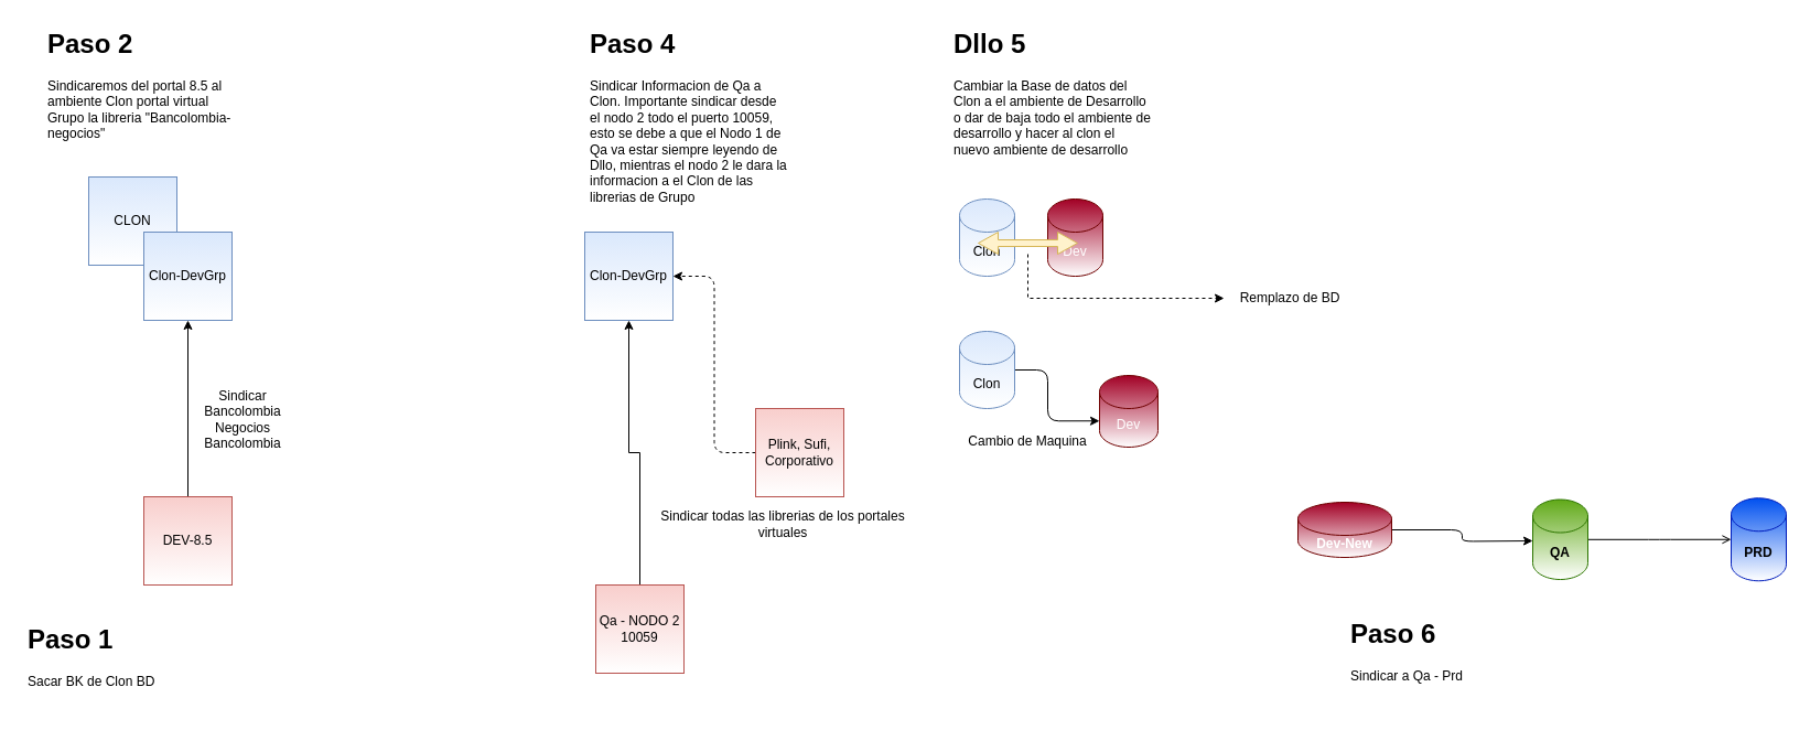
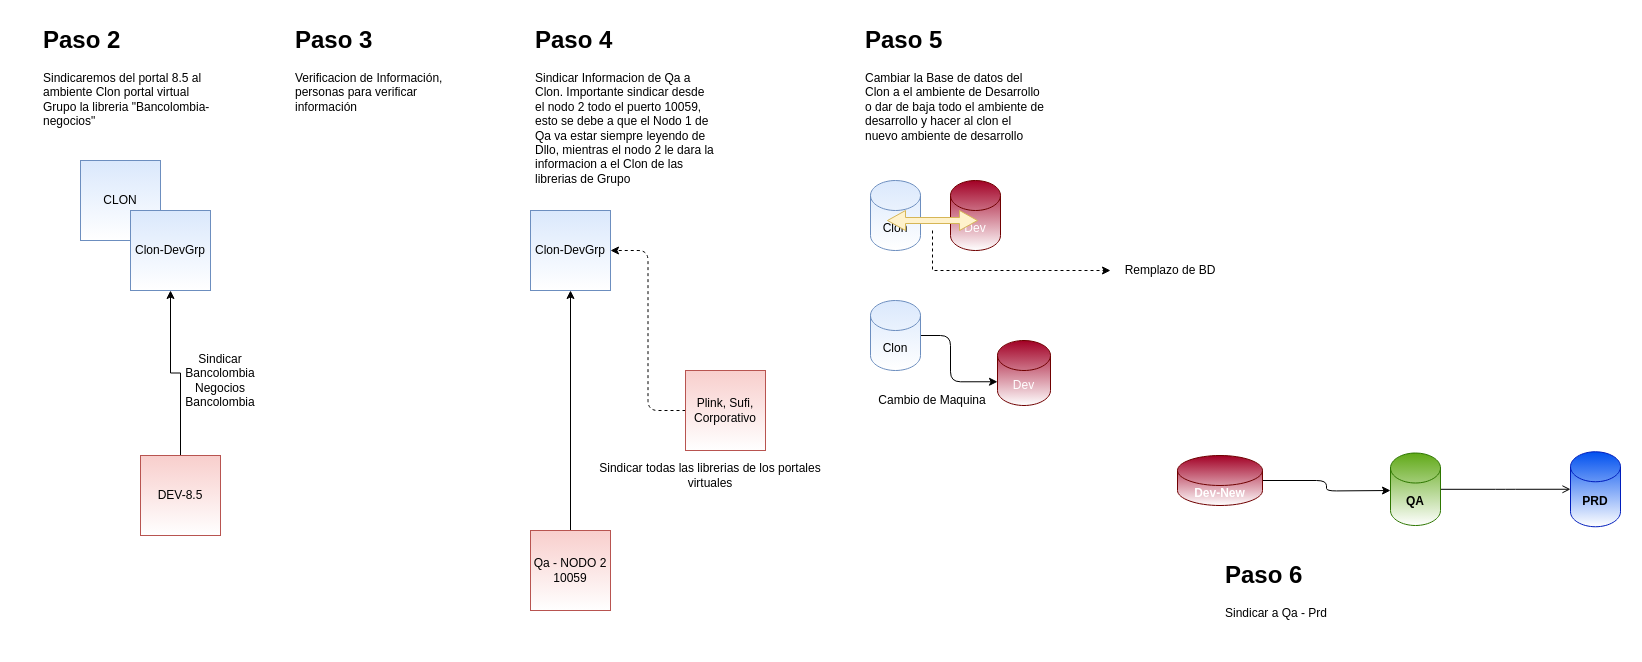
  <mxCell id="0" />
  <mxCell id="1" parent="0" />
  <mxCell id="2" value="Dev" style="shape=cylinder3;whiteSpace=wrap;html=1;boundedLbl=1;backgroundOutline=1;size=15;fillColor=#a20025;strokeColor=#6F0000;fontColor=#ffffff;gradientColor=#ffffff;" parent="1" vertex="1"><mxGeometry x="950" y="180" width="50" height="70" as="geometry" /></mxCell>
  <mxCell id="3" value="CLON" style="whiteSpace=wrap;html=1;aspect=fixed;strokeColor=#6c8ebf;fillColor=#dae8fc;gradientColor=#ffffff;" parent="1" vertex="1"><mxGeometry x="80" y="160" width="80" height="80" as="geometry" /></mxCell>
  <mxCell id="4" style="edgeStyle=orthogonalEdgeStyle;rounded=0;orthogonalLoop=1;jettySize=auto;html=1;entryX=0.5;entryY=1;entryDx=0;entryDy=0;" parent="1" source="5" target="6" edge="1"><mxGeometry relative="1" as="geometry"><mxPoint x="310" y="370" as="targetPoint" /></mxGeometry></mxCell>
- <mxCell id="5" value="DEV-8.5" style="whiteSpace=wrap;html=1;aspect=fixed;fillColor=#f8cecc;strokeColor=#b85450;gradientColor=#ffffff;" parent="1" vertex="1"><mxGeometry x="130" y="450" width="80" height="80" as="geometry" /></mxCell>
+ <mxCell id="5" value="DEV-8.5" style="whiteSpace=wrap;html=1;aspect=fixed;fillColor=#f8cecc;strokeColor=#b85450;gradientColor=#ffffff;" parent="1" vertex="1"><mxGeometry x="140" y="455" width="80" height="80" as="geometry" /></mxCell>
  <mxCell id="6" value="Clon-DevGrp" style="whiteSpace=wrap;html=1;aspect=fixed;fillColor=#dae8fc;strokeColor=#6c8ebf;gradientColor=#ffffff;" parent="1" vertex="1"><mxGeometry x="130" y="210" width="80" height="80" as="geometry" /></mxCell>
  <mxCell id="7" value="Sindicar Bancolombia&lt;br&gt;Negocios Bancolombia" style="text;html=1;strokeColor=none;fillColor=none;align=center;verticalAlign=middle;whiteSpace=wrap;rounded=0;" parent="1" vertex="1"><mxGeometry x="170" y="370" width="100" height="20" as="geometry" /></mxCell>
  <mxCell id="8" value="&lt;h1&gt;Paso 2&lt;/h1&gt;&lt;p&gt;Sindicaremos del portal 8.5 al ambiente Clon portal virtual Grupo la libreria &quot;Bancolombia-negocios&quot;&amp;nbsp;&lt;/p&gt;" style="text;html=1;strokeColor=none;fillColor=none;spacing=5;spacingTop=-20;whiteSpace=wrap;overflow=hidden;rounded=0;" parent="1" vertex="1"><mxGeometry x="37.5" y="20" width="185" height="110" as="geometry" /></mxCell>
+ <mxCell id="9" value="&lt;h1&gt;Paso 3&lt;/h1&gt;&lt;p&gt;Verificacion de Información, personas para verificar información&lt;/p&gt;" style="text;html=1;strokeColor=none;fillColor=none;spacing=5;spacingTop=-20;whiteSpace=wrap;overflow=hidden;rounded=0;" parent="1" vertex="1"><mxGeometry x="290" y="20" width="190" height="100" as="geometry" /></mxCell>
  <mxCell id="10" value="&lt;h1&gt;Paso 4&lt;/h1&gt;&lt;p&gt;Sindicar Informacion de Qa a Clon. Importante sindicar desde el nodo 2 todo el puerto 10059, esto se debe a que el Nodo 1 de Qa va estar siempre leyendo de Dllo, mientras el nodo 2 le dara la informacion a el Clon de las librerias de Grupo&lt;/p&gt;" style="text;html=1;strokeColor=none;fillColor=none;spacing=5;spacingTop=-20;whiteSpace=wrap;overflow=hidden;rounded=0;" parent="1" vertex="1"><mxGeometry x="530" y="20" width="190" height="170" as="geometry" /></mxCell>
  <mxCell id="11" value="Clon-DevGrp" style="whiteSpace=wrap;html=1;aspect=fixed;fillColor=#dae8fc;strokeColor=#6c8ebf;gradientColor=#ffffff;" parent="1" vertex="1"><mxGeometry x="530" y="210" width="80" height="80" as="geometry" /></mxCell>
  <mxCell id="12" style="edgeStyle=orthogonalEdgeStyle;rounded=0;orthogonalLoop=1;jettySize=auto;html=1;entryX=0.5;entryY=1;entryDx=0;entryDy=0;" parent="1" source="13" target="11" edge="1"><mxGeometry relative="1" as="geometry" /></mxCell>
- <mxCell id="13" value="Qa - NODO 2 10059" style="whiteSpace=wrap;html=1;aspect=fixed;fillColor=#f8cecc;strokeColor=#b85450;gradientColor=#ffffff;" parent="1" vertex="1"><mxGeometry x="540" y="530" width="80" height="80" as="geometry" /></mxCell>
- <mxCell id="14" value="&lt;h1&gt;Dllo 5&lt;/h1&gt;&lt;p&gt;Cambiar la Base de datos del Clon a el ambiente de Desarrollo o dar de baja todo el ambiente de desarrollo y hacer al clon el nuevo ambiente de desarrollo&lt;/p&gt;" style="text;html=1;strokeColor=none;fillColor=none;spacing=5;spacingTop=-20;whiteSpace=wrap;overflow=hidden;rounded=0;" parent="1" vertex="1"><mxGeometry x="860" y="20" width="190" height="130" as="geometry" /></mxCell>
+ <mxCell id="13" value="Qa - NODO 2 10059" style="whiteSpace=wrap;html=1;aspect=fixed;fillColor=#f8cecc;strokeColor=#b85450;gradientColor=#ffffff;" parent="1" vertex="1"><mxGeometry x="530" y="530" width="80" height="80" as="geometry" /></mxCell>
+ <mxCell id="14" value="&lt;h1&gt;Paso 5&lt;/h1&gt;&lt;p&gt;Cambiar la Base de datos del Clon a el ambiente de Desarrollo o dar de baja todo el ambiente de desarrollo y hacer al clon el nuevo ambiente de desarrollo&lt;/p&gt;" style="text;html=1;strokeColor=none;fillColor=none;spacing=5;spacingTop=-20;whiteSpace=wrap;overflow=hidden;rounded=0;" parent="1" vertex="1"><mxGeometry x="860" y="20" width="190" height="130" as="geometry" /></mxCell>
  <mxCell id="15" value="Sindicar todas las librerias de los portales virtuales" style="text;html=1;strokeColor=none;fillColor=none;align=center;verticalAlign=middle;whiteSpace=wrap;rounded=0;" parent="1" vertex="1"><mxGeometry x="590" y="460" width="240" height="30" as="geometry" /></mxCell>
  <mxCell id="16" style="edgeStyle=orthogonalEdgeStyle;rounded=1;orthogonalLoop=1;jettySize=auto;html=1;entryX=1;entryY=0.5;entryDx=0;entryDy=0;dashed=1;" parent="1" source="17" target="11" edge="1"><mxGeometry relative="1" as="geometry" /></mxCell>
  <mxCell id="17" value="Plink, Sufi, Corporativo" style="whiteSpace=wrap;html=1;aspect=fixed;fillColor=#f8cecc;strokeColor=#b85450;gradientColor=#ffffff;" parent="1" vertex="1"><mxGeometry x="685" y="370" width="80" height="80" as="geometry" /></mxCell>
  <mxCell id="18" value="Clon" style="shape=cylinder3;whiteSpace=wrap;html=1;boundedLbl=1;backgroundOutline=1;size=15;fillColor=#dae8fc;strokeColor=#6c8ebf;gradientColor=#ffffff;" parent="1" vertex="1"><mxGeometry x="870" y="180" width="50" height="70" as="geometry" /></mxCell>
  <mxCell id="19" value="Dev" style="shape=cylinder3;whiteSpace=wrap;html=1;boundedLbl=1;backgroundOutline=1;size=15;fillColor=#a20025;strokeColor=#6F0000;fontColor=#ffffff;gradientColor=#ffffff;" parent="1" vertex="1"><mxGeometry x="997" y="340" width="53" height="65" as="geometry" /></mxCell>
  <mxCell id="20" style="edgeStyle=orthogonalEdgeStyle;rounded=0;orthogonalLoop=1;jettySize=auto;html=1;dashed=1;" parent="1" source="21" target="22" edge="1"><mxGeometry relative="1" as="geometry"><mxPoint x="1090" y="260" as="targetPoint" /><Array as="points"><mxPoint x="932" y="270" /></Array></mxGeometry></mxCell>
  <mxCell id="21" value="" style="shape=doubleArrow;whiteSpace=wrap;html=1;fillColor=#fff2cc;strokeColor=#d6b656;" parent="1" vertex="1"><mxGeometry x="887" y="210" width="90" height="20" as="geometry" /></mxCell>
  <mxCell id="22" value="Remplazo de BD" style="text;html=1;strokeColor=none;fillColor=none;align=center;verticalAlign=middle;whiteSpace=wrap;rounded=0;" parent="1" vertex="1"><mxGeometry x="1110" y="260" width="120" height="20" as="geometry" /></mxCell>
- <mxCell id="23" value="&lt;h1&gt;Paso 1&lt;/h1&gt;&lt;p&gt;Sacar BK de Clon BD&lt;/p&gt;" style="text;html=1;strokeColor=none;fillColor=none;spacing=5;spacingTop=-20;whiteSpace=wrap;overflow=hidden;rounded=0;" parent="1" vertex="1"><mxGeometry x="20" y="560" width="190" height="80" as="geometry" /></mxCell>
  <mxCell id="24" style="edgeStyle=orthogonalEdgeStyle;rounded=1;orthogonalLoop=1;jettySize=auto;html=1;entryX=0;entryY=0;entryDx=0;entryDy=41.25;entryPerimeter=0;" parent="1" source="25" target="19" edge="1"><mxGeometry relative="1" as="geometry"><Array as="points"><mxPoint x="950" y="335" /><mxPoint x="950" y="381" /></Array></mxGeometry></mxCell>
  <mxCell id="25" value="Clon" style="shape=cylinder3;whiteSpace=wrap;html=1;boundedLbl=1;backgroundOutline=1;size=15;fillColor=#dae8fc;strokeColor=#6c8ebf;gradientColor=#ffffff;" parent="1" vertex="1"><mxGeometry x="870" y="300" width="50" height="70" as="geometry" /></mxCell>
  <mxCell id="26" value="Cambio de Maquina" style="text;html=1;strokeColor=none;fillColor=none;align=center;verticalAlign=middle;whiteSpace=wrap;rounded=0;" parent="1" vertex="1"><mxGeometry x="857" y="390" width="150" height="20" as="geometry" /></mxCell>
  <mxCell id="27" style="edgeStyle=orthogonalEdgeStyle;rounded=1;orthogonalLoop=1;jettySize=auto;html=1;" parent="1" source="28" edge="1"><mxGeometry relative="1" as="geometry"><mxPoint x="1390" y="490" as="targetPoint" /></mxGeometry></mxCell>
  <mxCell id="28" value="&lt;b&gt;Dev-New&lt;/b&gt;" style="shape=cylinder3;whiteSpace=wrap;html=1;boundedLbl=1;backgroundOutline=1;size=15;fillColor=#a20025;strokeColor=#6F0000;fontColor=#ffffff;gradientColor=#ffffff;" parent="1" vertex="1"><mxGeometry x="1177" y="455" width="85" height="50" as="geometry" /></mxCell>
  <mxCell id="29" style="edgeStyle=orthogonalEdgeStyle;rounded=1;orthogonalLoop=1;jettySize=auto;html=1;entryX=0;entryY=0.5;entryDx=0;entryDy=0;entryPerimeter=0;endArrow=open;" parent="1" source="30" target="31" edge="1"><mxGeometry relative="1" as="geometry"><mxPoint x="1570" y="482.5" as="targetPoint" /></mxGeometry></mxCell>
  <mxCell id="30" value="&lt;b&gt;&lt;font color=&quot;#000000&quot;&gt;QA&lt;/font&gt;&lt;/b&gt;" style="shape=cylinder3;whiteSpace=wrap;html=1;boundedLbl=1;backgroundOutline=1;size=15;fillColor=#60a917;strokeColor=#2D7600;fontColor=#ffffff;gradientColor=#ffffff;" parent="1" vertex="1"><mxGeometry x="1390" y="452.5" width="50" height="72.5" as="geometry" /></mxCell>
  <mxCell id="31" value="&lt;font color=&quot;#000000&quot;&gt;&lt;b&gt;PRD&lt;/b&gt;&lt;/font&gt;" style="shape=cylinder3;whiteSpace=wrap;html=1;boundedLbl=1;backgroundOutline=1;size=15;fillColor=#0050ef;strokeColor=#001DBC;fontColor=#ffffff;gradientColor=#ffffff;" parent="1" vertex="1"><mxGeometry x="1570" y="451.25" width="50" height="75" as="geometry" /></mxCell>
  <mxCell id="32" value="&lt;h1&gt;Paso 6&lt;/h1&gt;&lt;p&gt;Sindicar a Qa - Prd&lt;/p&gt;" style="text;html=1;strokeColor=none;fillColor=none;spacing=5;spacingTop=-20;whiteSpace=wrap;overflow=hidden;rounded=0;" parent="1" vertex="1"><mxGeometry x="1220" y="555" width="190" height="80" as="geometry" /></mxCell>
